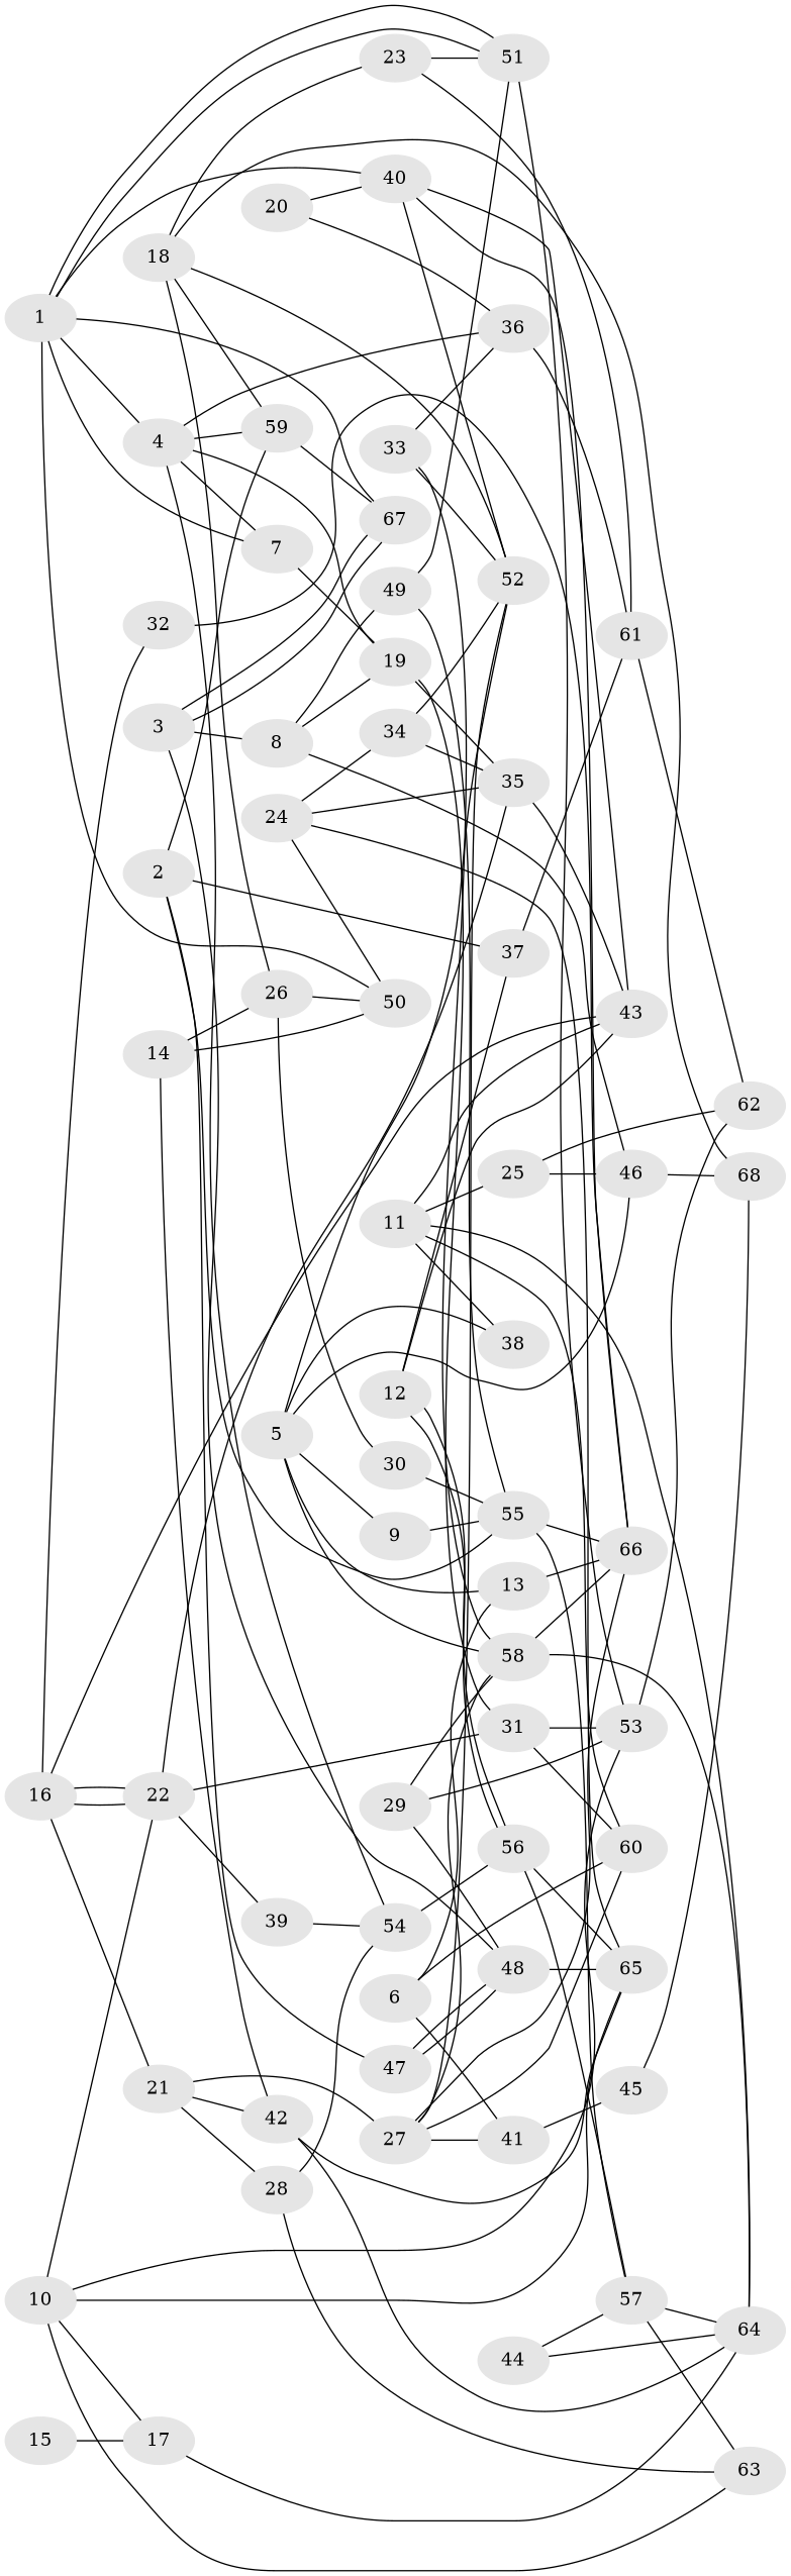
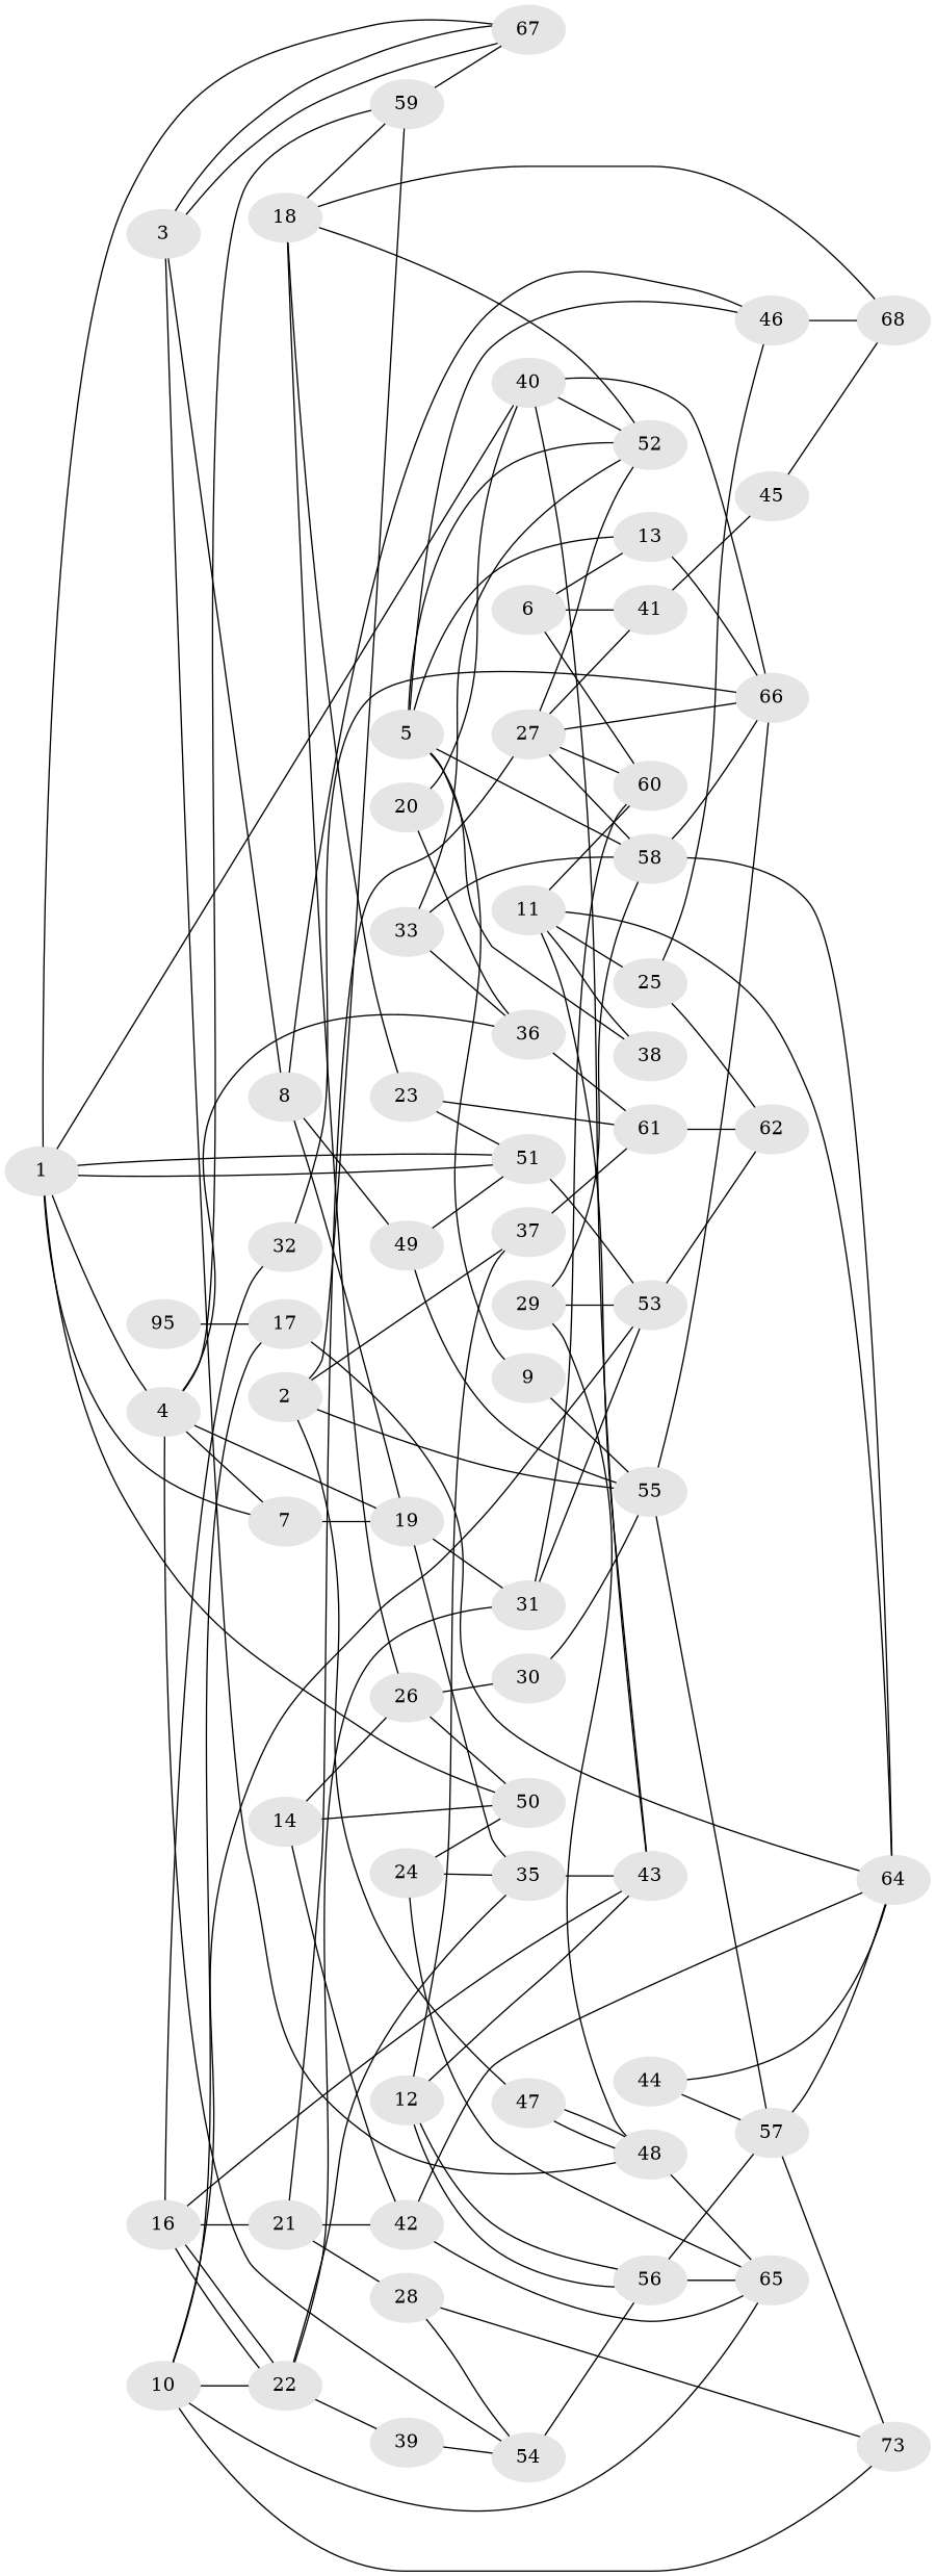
  graph {
    rankdir=LR
    node [color=gray90 style=filled]
    1
    4
    7
    40
    50
    51
    67
    59
    19
    36
    54
    52
    43
    66
    53
    2
    37
    47
    55
    61
    48
    57
    3
    8
    46
    49
    65
    31
    35
    56
    5
    9
    13
    38
    58
    68
    64
    6
    41
    60
    45
    10
    17
    22
-   63
+   63 [label=73]
    39
    62
    11
    25
    12
-   15
+   15 [label=95]
    14
    26
    42
    30
    16
    21
    32
    27
    28
    18
    23
    20
    24
-   34
    29
    33
    44
    1 -- 4
    1 -- 7
    1 -- 40
    1 -- 50
    1 -- 51
    1 -- 51
    1 -- 67
    4 -- 7
    4 -- 59
    4 -- 19
    4 -- 36
    4 -- 54
    7 -- 19
    40 -- 52
    40 -- 43
    40 -- 66
    51 -- 53
    59 -- 67
    19 -- 31
    19 -- 35
    36 -- 61
    54 -- 56
    53 -- 62
    2 -- 59
    2 -- 37
    2 -- 47
    2 -- 55
    37 -- 61
    47 -- 48
    47 -- 48
    55 -- 66
    55 -- 57
    61 -- 62
    48 -- 65
    57 -- 64
    57 -- 63
    3 -- 67
    3 -- 67
    3 -- 48
    3 -- 8
    8 -- 19
    8 -- 46
    8 -- 49
    46 -- 68
    49 -- 51
    49 -- 55
    31 -- 53
    31 -- 60
    35 -- 43
    56 -- 57
    56 -- 65
    5 -- 52
    5 -- 46
    5 -- 9
    5 -- 13
    5 -- 38
    5 -- 58
    9 -- 55
    13 -- 66
    58 -- 66
    58 -- 64
    6 -- 13
    6 -- 41
    6 -- 60
    41 -- 45
    45 -- 68
    10 -- 53
    10 -- 65
    10 -- 17
    10 -- 22
    10 -- 63
    17 -- 64
    22 -- 31
    22 -- 35
    22 -- 39
    39 -- 54
    11 -- 43
    11 -- 38
    11 -- 64
    11 -- 60
    11 -- 25
    25 -- 46
    25 -- 62
    12 -- 43
    12 -- 37
    12 -- 56
    12 -- 56
    15 -- 17
    14 -- 50
    14 -- 26
    14 -- 42
    26 -- 50
    26 -- 30
    42 -- 65
    42 -- 64
    30 -- 55
    16 -- 43
    16 -- 22
    16 -- 22
    16 -- 21
    16 -- 32
    21 -- 42
    21 -- 27
    21 -- 28
    32 -- 66
    27 -- 52
    27 -- 66
    27 -- 58
    27 -- 41
    27 -- 60
    28 -- 54
    28 -- 63
    18 -- 59
    18 -- 52
    18 -- 68
    18 -- 26
    18 -- 23
    23 -- 51
    23 -- 61
    20 -- 40
    20 -- 36
    24 -- 50
    24 -- 65
    24 -- 35
-   24 -- 34
-   34 -- 52
-   34 -- 35
    29 -- 53
    29 -- 48
    29 -- 58
    33 -- 36
    33 -- 52
    33 -- 58
    44 -- 57
    44 -- 64
  }
